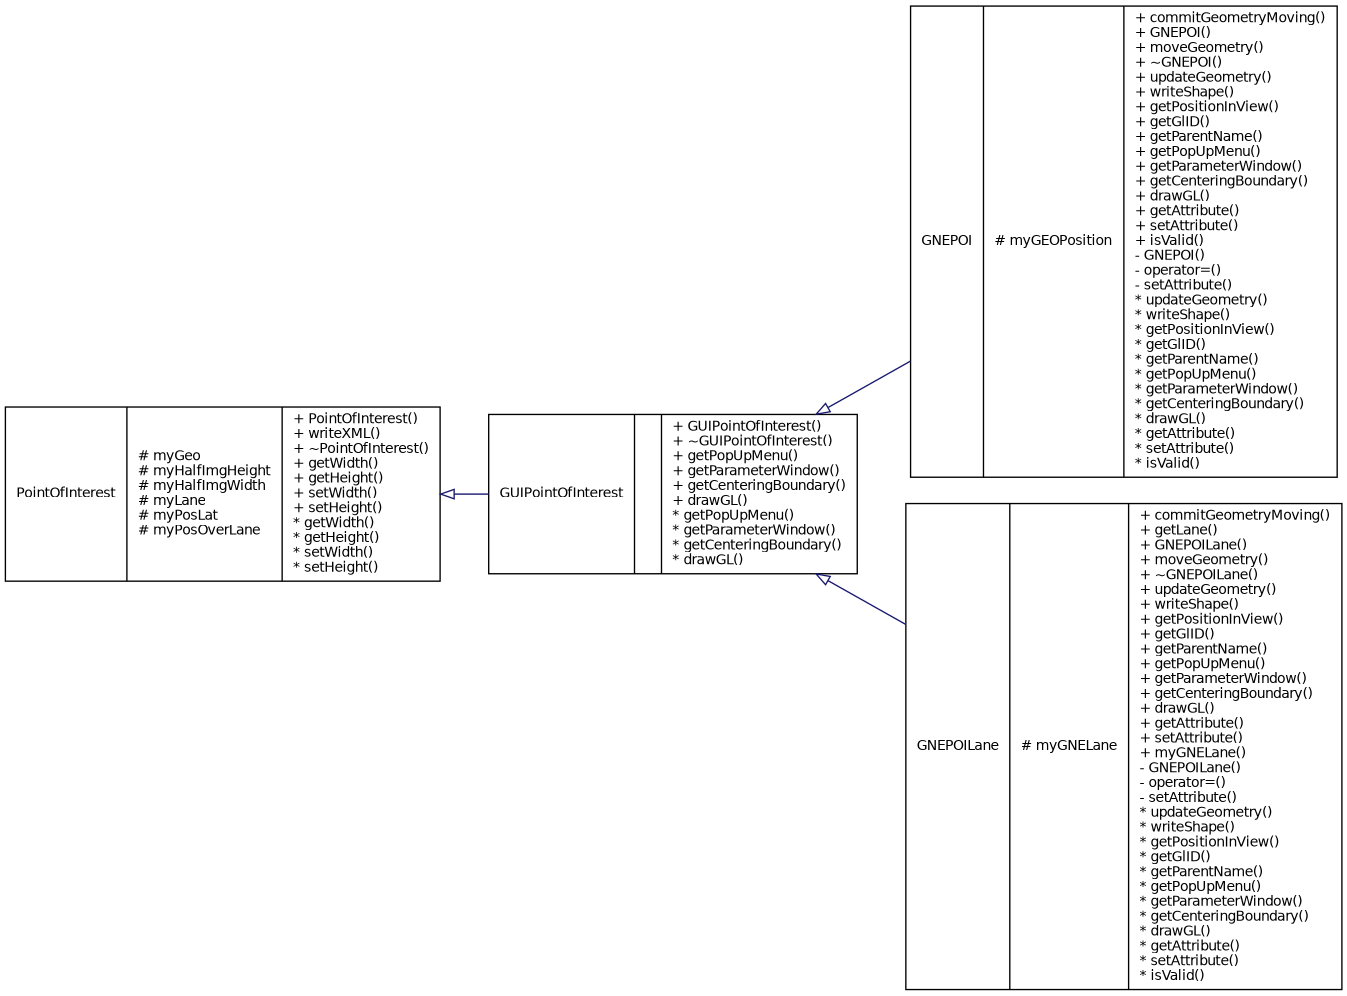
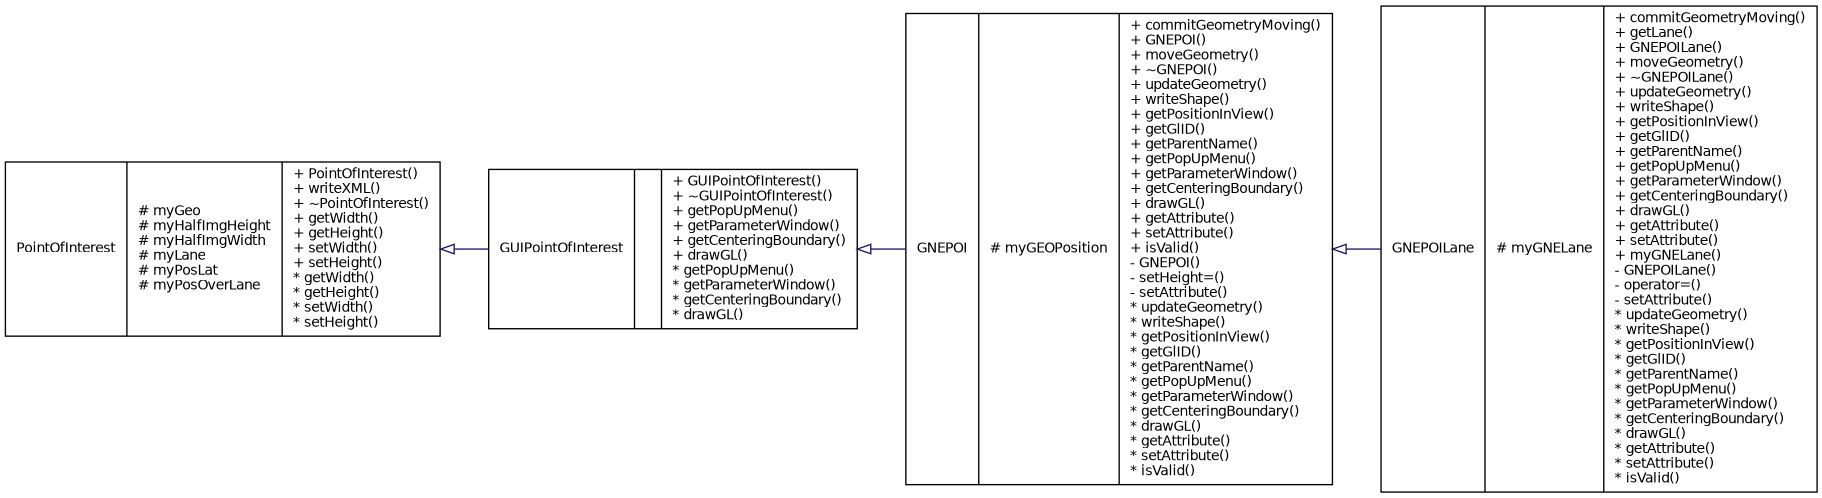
  digraph {
    fontname="DejaVu Sans"
    rankdir=LR
    node [color=black fillcolor=white fontname="DejaVu Sans" fontsize=10 shape=record style=filled]
    edge [arrowtail=onormal color=midnightblue dir=back fontname="DejaVu Sans" fontsize=10 labelfontname=Helvetica labelfontsize=10 style=solid]
    n1 [height=0.2 label="{PointOfInterest\n|# myGeo\l# myHalfImgHeight\l# myHalfImgWidth\l# myLane\l# myPosLat\l# myPosOverLane\l|+ PointOfInterest()\l+ writeXML()\l+ ~PointOfInterest()\l+ getWidth()\l+ getHeight()\l+ setWidth()\l+ setHeight()\l* getWidth()\l* getHeight()\l* setWidth()\l* setHeight()\l}" width=0.4]
    n2 [height=0.2 label="{GUIPointOfInterest\n||+ GUIPointOfInterest()\l+ ~GUIPointOfInterest()\l+ getPopUpMenu()\l+ getParameterWindow()\l+ getCenteringBoundary()\l+ drawGL()\l* getPopUpMenu()\l* getParameterWindow()\l* getCenteringBoundary()\l* drawGL()\l}" width=0.4]
-   n3 [height=0.2 label="{GNEPOI\n|# myGEOPosition\l|+ commitGeometryMoving()\l+ GNEPOI()\l+ moveGeometry()\l+ ~GNEPOI()\l+ updateGeometry()\l+ writeShape()\l+ getPositionInView()\l+ getGlID()\l+ getParentName()\l+ getPopUpMenu()\l+ getParameterWindow()\l+ getCenteringBoundary()\l+ drawGL()\l+ getAttribute()\l+ setAttribute()\l+ isValid()\l- GNEPOI()\l- operator=()\l- setAttribute()\l* updateGeometry()\l* writeShape()\l* getPositionInView()\l* getGlID()\l* getParentName()\l* getPopUpMenu()\l* getParameterWindow()\l* getCenteringBoundary()\l* drawGL()\l* getAttribute()\l* setAttribute()\l* isValid()\l}" width=0.4]
+   n3 [height=0.2 label="{GNEPOI\n|# myGEOPosition\l|+ commitGeometryMoving()\l+ GNEPOI()\l+ moveGeometry()\l+ ~GNEPOI()\l+ updateGeometry()\l+ writeShape()\l+ getPositionInView()\l+ getGlID()\l+ getParentName()\l+ getPopUpMenu()\l+ getParameterWindow()\l+ getCenteringBoundary()\l+ drawGL()\l+ getAttribute()\l+ setAttribute()\l+ isValid()\l- GNEPOI()\l- setHeight=()\l- setAttribute()\l* updateGeometry()\l* writeShape()\l* getPositionInView()\l* getGlID()\l* getParentName()\l* getPopUpMenu()\l* getParameterWindow()\l* getCenteringBoundary()\l* drawGL()\l* getAttribute()\l* setAttribute()\l* isValid()\l}" width=0.4]
    n4 [height=0.2 label="{GNEPOILane\n|# myGNELane\l|+ commitGeometryMoving()\l+ getLane()\l+ GNEPOILane()\l+ moveGeometry()\l+ ~GNEPOILane()\l+ updateGeometry()\l+ writeShape()\l+ getPositionInView()\l+ getGlID()\l+ getParentName()\l+ getPopUpMenu()\l+ getParameterWindow()\l+ getCenteringBoundary()\l+ drawGL()\l+ getAttribute()\l+ setAttribute()\l+ myGNELane()\l- GNEPOILane()\l- operator=()\l- setAttribute()\l* updateGeometry()\l* writeShape()\l* getPositionInView()\l* getGlID()\l* getParentName()\l* getPopUpMenu()\l* getParameterWindow()\l* getCenteringBoundary()\l* drawGL()\l* getAttribute()\l* setAttribute()\l* isValid()\l}" width=0.4]
    n1 -> n2
    n2 -> n3
-   n2 -> n4
+   n3 -> n4
  }
